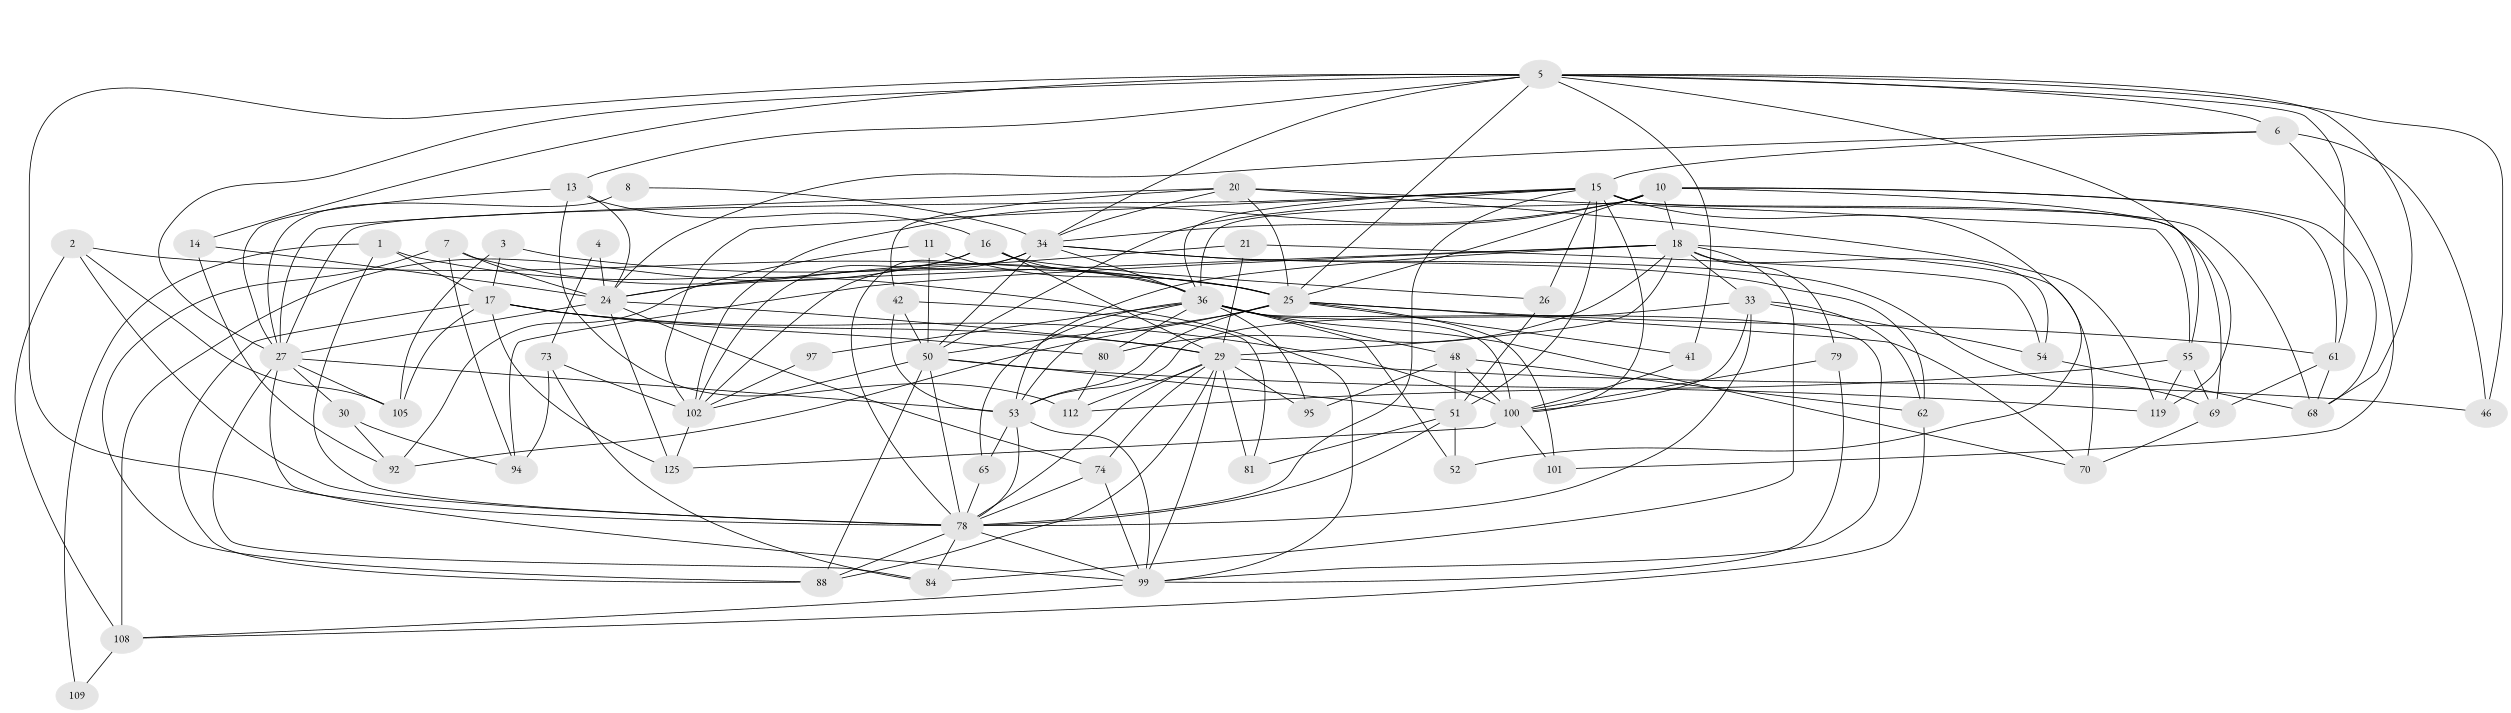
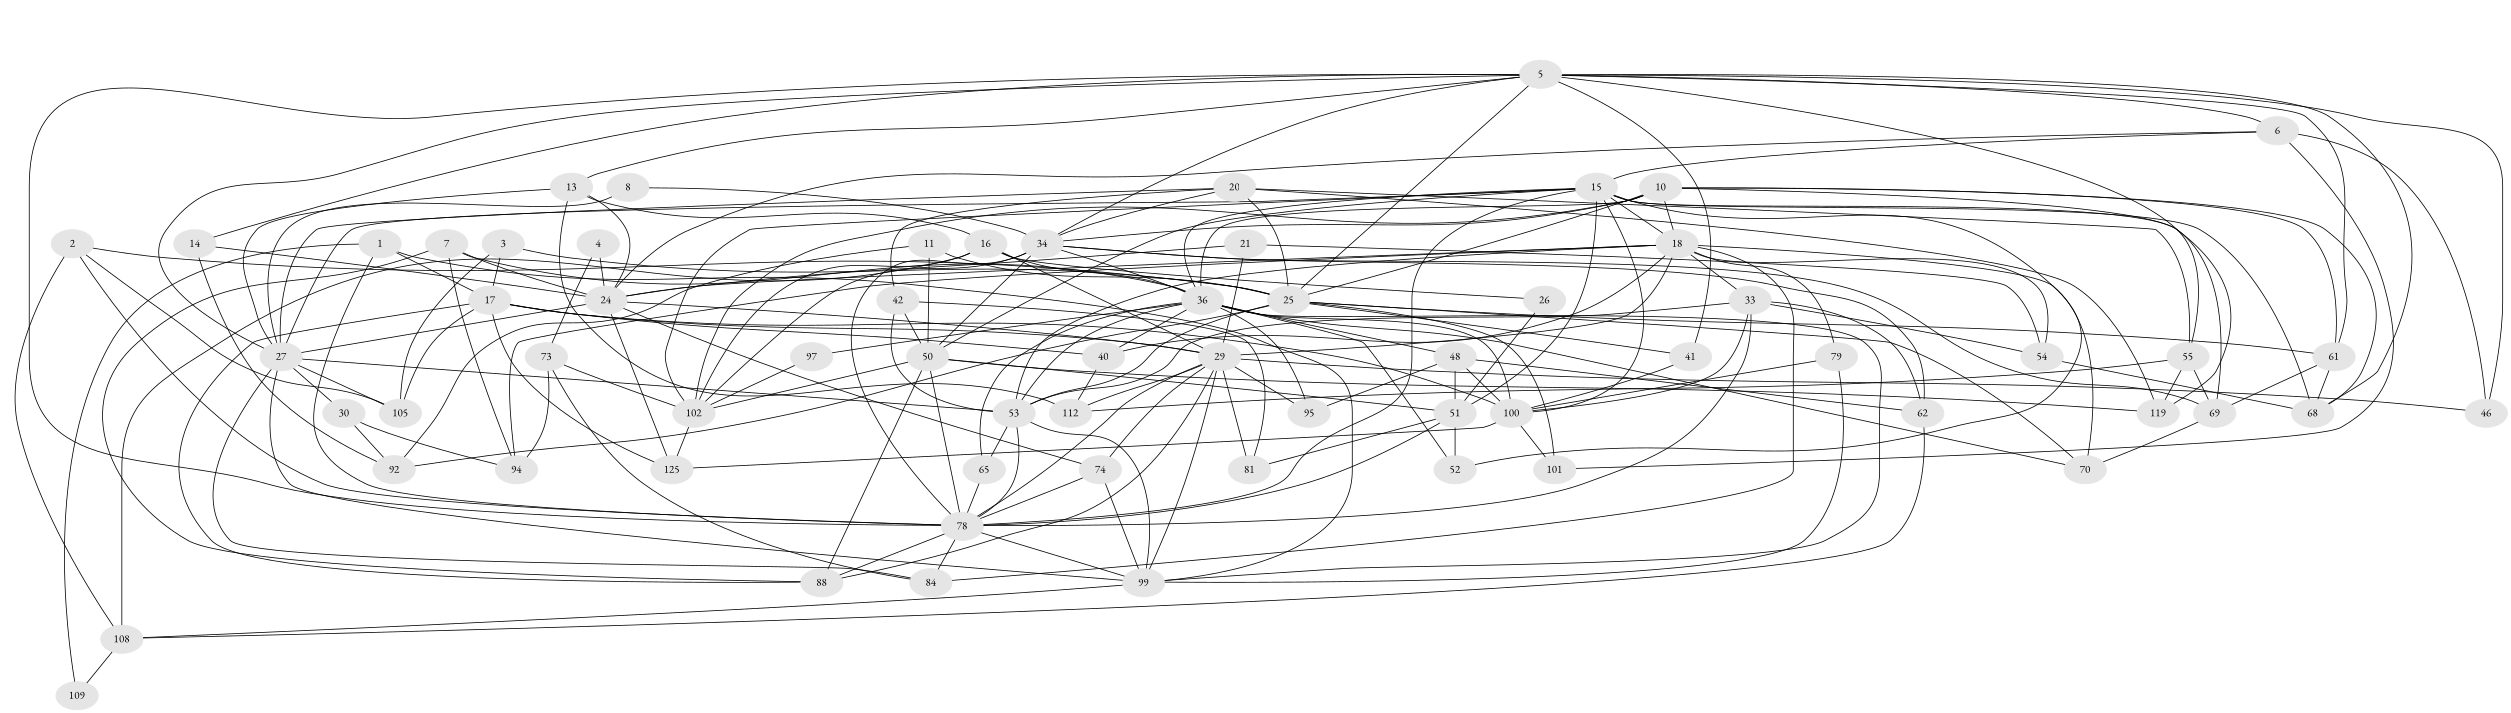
  graph {
    fontname="EB Garamond"
    node [color=gray90 fontname="EB Garamond" style=filled]
    edge [fontname="EB Garamond"]
    17 [super="+44"]
    105
    88 [super="+98"]
    100 [super="+120"]
    29 [super="+59+82"]
-   40 [super="+124" label=80]
+   40 [super="+124"]
    125
    1
    78 [super="+86"]
    99 [super="+104"]
    109
    84
    108 [super="+118"]
    2 [super="+12"]
    25 [super="+37+89+39"]
    70 [super="+111+77"]
    41
    61
    101
    50 [super="+106"]
    92
    53 [super="+57+75"]
    3 [super="+45"]
    24 [super="+71+58"]
    27 [super="+85"]
    74
    4
    73
    94
    102 [super="+116"]
    5 [super="+67+32"]
    6 [super="+64+9"]
    13
    14
    34 [super="+126+76"]
    46
    55 [super="+122+80"]
    68
    15 [super="+123+114+43"]
    16 [super="+96+22"]
    112
    30
    36 [super="+56+38"]
    69
    62
    119
    18 [super="+28+83+31+49"]
    51 [super="+87"]
    52
    7
    95
    48 [super="+121"]
    65
    97
    8
    10 [super="+66+93"]
    33 [super="+35+117"]
    54
    79
    11
    26
    81
    20 [super="+107+23"]
    42
    21
    17 -- 105
    17 -- 88
    17 -- 100
    17 -- 29
    17 -- 40
    17 -- 125
    100 -- 125
    100 -- 101
    29 -- 88
    29 -- 78
    29 -- 99
    29 -- 74
    29 -- 46
    29 -- 112
    29 -- 95
    29 -- 81
    40 -- 112
    1 -- 17
    1 -- 78
    1 -- 99
    1 -- 109
    78 -- 88
    78 -- 99
    78 -- 84
    99 -- 108
    108 -- 109
    2 -- 105
    2 -- 78 [weight=2]
    2 -- 108
    2 -- 25
    25 -- 70
    25 -- 41
    25 -- 61
    25 -- 101
-   25 -- 50
    25 -- 92
    25 -- 53 [weight=2]
    41 -- 100
    61 -- 68
    61 -- 69
    50 -- 88
    50 -- 78
    50 -- 102
    50 -- 119
    50 -- 51
    53 -- 78
    53 -- 99
    53 -- 65
    3 -- 17
    3 -- 105
    3 -- 25
    24 -- 29 [weight=2]
    24 -- 125
    24 -- 27
    24 -- 74
    27 -- 105
    27 -- 99
    27 -- 84
    27 -- 53
    27 -- 30
    74 -- 78
    74 -- 99
    4 -- 24
    4 -- 73
    73 -- 84
    73 -- 94
    73 -- 102
    102 -- 125
    5 -- 78
    5 -- 25
    5 -- 41
    5 -- 61
    5 -- 27
    5 -- 6
    5 -- 13
    5 -- 14
    5 -- 34
    5 -- 46
    5 -- 55
    5 -- 68
    6 -- 101
    6 -- 24
    6 -- 46
    6 -- 15
    13 -- 24
    13 -- 27
    13 -- 16
    13 -- 112
    14 -- 92
    14 -- 24
    34 -- 78
    34 -- 50
    34 -- 102
    34 -- 36
    34 -- 69
    34 -- 62
    55 -- 112
    55 -- 69
    55 -- 119
    15 -- 100
    15 -- 78
    15 -- 50
    15 -- 27
    15 -- 102
    15 -- 68 [weight=2]
    15 -- 36
    15 -- 69
-   15 -- 26
+   15 -- 18
    15 -- 51
    15 -- 52
    16 -- 29
    16 -- 108
    16 -- 102
    16 -- 36
    16 -- 26
    30 -- 92
    30 -- 94
    36 -- 100
    36 -- 40 [weight=2]
    36 -- 99
    36 -- 70
    36 -- 53
    36 -- 52
    36 -- 95
    36 -- 48
    36 -- 65
    36 -- 97
    69 -- 70
    62 -- 108
    18 -- 29
    18 -- 40
    18 -- 84
    18 -- 70
    18 -- 53
    18 -- 24
    18 -- 94
    18 -- 33
    18 -- 54
    18 -- 79
    51 -- 78
    51 -- 52
    51 -- 81
    7 -- 88
    7 -- 24
    7 -- 94
    7 -- 36
    48 -- 100
    48 -- 62
    48 -- 51
    48 -- 95
    65 -- 78
    97 -- 102
    8 -- 27
    8 -- 34
    10 -- 25
    10 -- 61
    10 -- 102
    10 -- 34
    10 -- 68
    10 -- 36
    10 -- 119
    10 -- 18
    33 -- 100
    33 -- 78
    33 -- 53
    33 -- 62
    33 -- 54
    54 -- 68
    79 -- 100
    79 -- 99
    11 -- 25
    11 -- 50
    11 -- 92
    26 -- 51
    20 -- 25
    20 -- 27
    20 -- 34
    20 -- 55
    20 -- 119
    20 -- 42
    42 -- 50
    42 -- 53
    42 -- 81
    21 -- 29
    21 -- 24
    21 -- 54
  }
